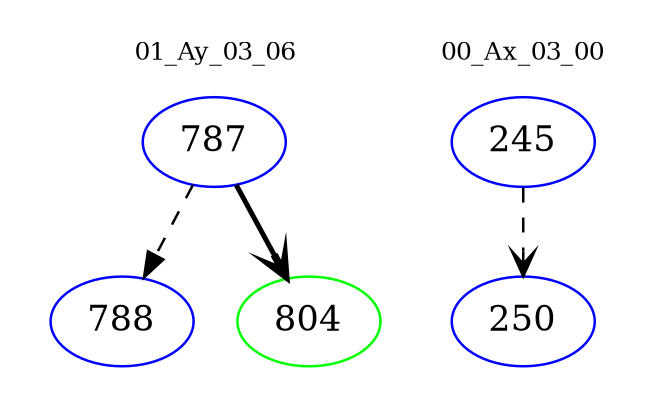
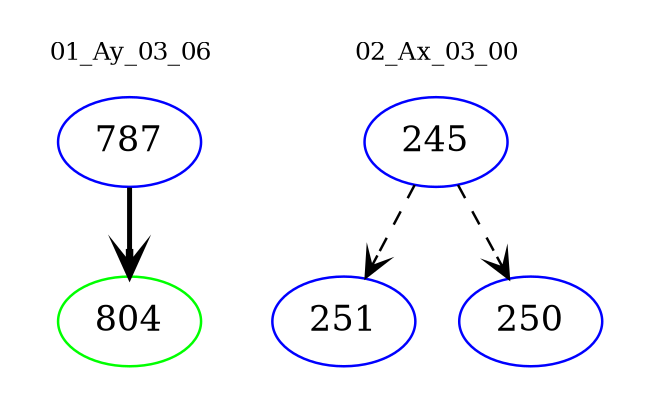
  digraph {
    node [color=blue]
    edge [arrowhead=vee color=black style=dashed]
    n1 [label=787]
-   n2 [label=788]
    n3 [color=green label=804]
    n4 [label=245]
+   n5 [label=251]
    n6 [label=250]
    subgraph cluster_1 {
      color=white
      fontsize=10
      label="01_Ay_03_06"
      n1
-     n2
      n3
    }
    subgraph cluster_2 {
      color=white
      fontsize=10
-     label="00_Ax_03_00"
+     label="02_Ax_03_00"
      n4
+     n5
      n6
    }
-   n1 -> n2 [arrowhead=normal]
    n1 -> n3 [style=bold]
+   n4 -> n5
    n4 -> n6
  }
